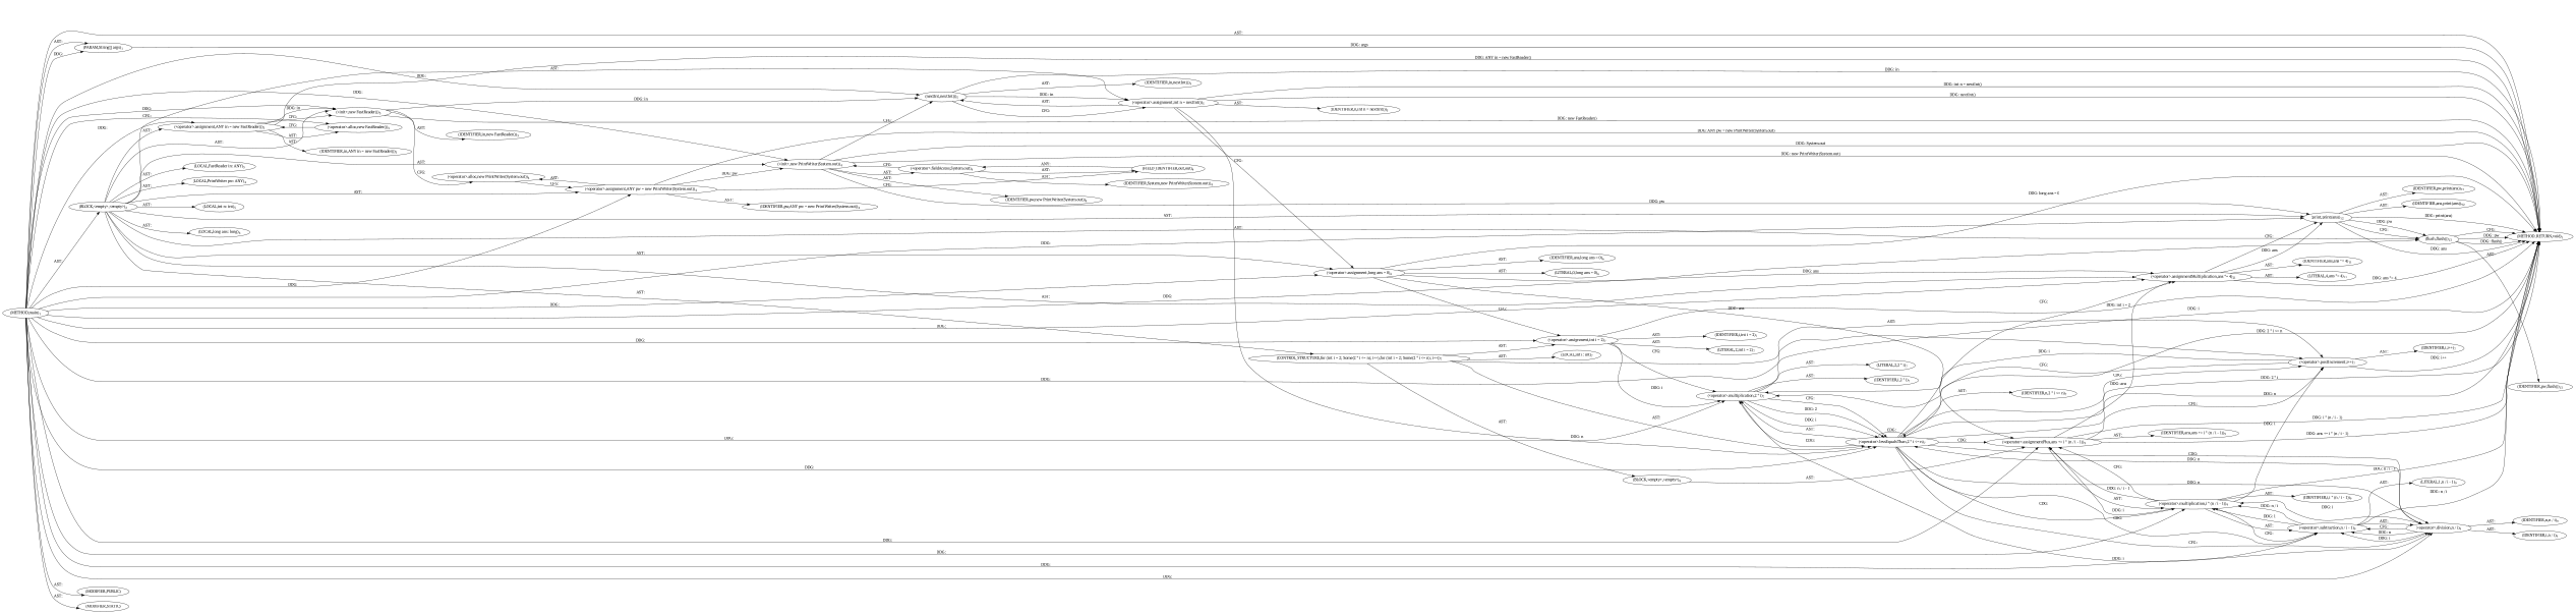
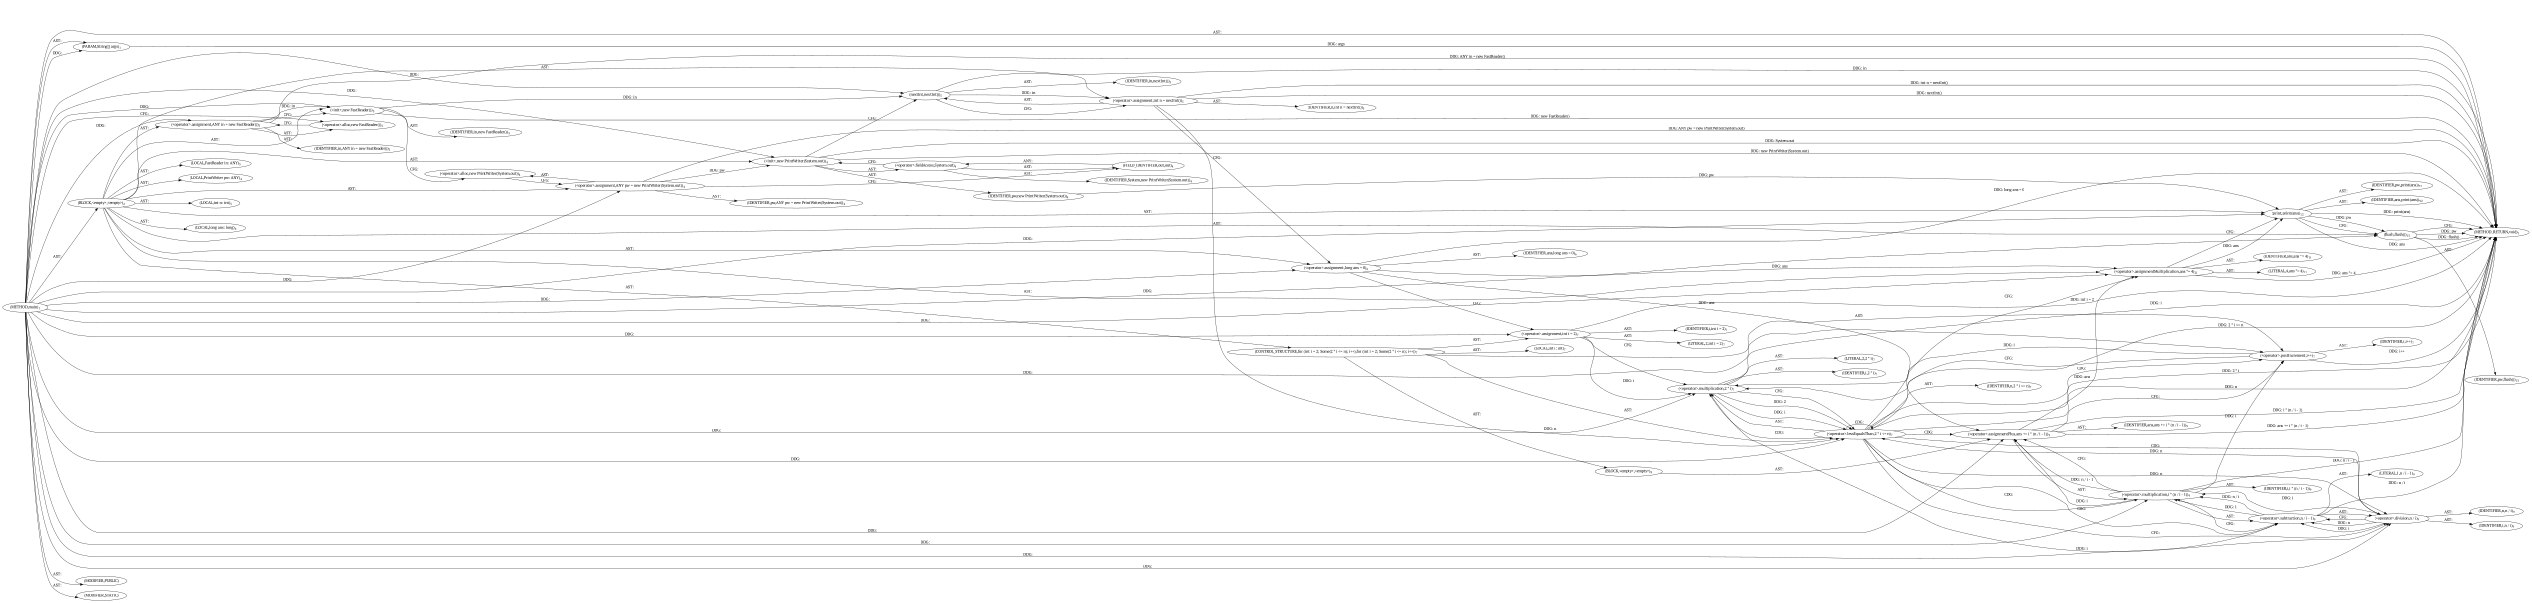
  digraph {
    fontname="PT Serif"
    rankdir=LR
    node [fontname="PT Serif"]
    edge [fontname="PT Serif"]
    n1 [label=<(METHOD,main)<SUB>1</SUB>>]
    n2 [label=<(PARAM,String[] args)<SUB>1</SUB>>]
    n3 [label=<(BLOCK,&lt;empty&gt;,&lt;empty&gt;)<SUB>2</SUB>>]
    n4 [label=<(&lt;operator&gt;.assignment,ANY in = new FastReader())<SUB>3</SUB>>]
    n5 [label=<(&lt;operator&gt;.alloc,new FastReader())<SUB>3</SUB>>]
    n6 [label=<(&lt;init&gt;,new FastReader())<SUB>3</SUB>>]
    n7 [label=<(&lt;operator&gt;.assignment,ANY pw = new PrintWriter(System.out))<SUB>4</SUB>>]
    n8 [label=<(&lt;init&gt;,new PrintWriter(System.out))<SUB>4</SUB>>]
    n9 [label=<(nextInt,nextInt())<SUB>5</SUB>>]
    n10 [label=<(&lt;operator&gt;.assignment,long ans = 0)<SUB>6</SUB>>]
    n11 [label=<(&lt;operator&gt;.assignment,int i = 2)<SUB>7</SUB>>]
    n12 [label=<(&lt;operator&gt;.lessEqualsThan,2 * i &lt;= n)<SUB>7</SUB>>]
    n13 [label=<(&lt;operator&gt;.multiplication,2 * i)<SUB>7</SUB>>]
    n14 [label=<(&lt;operator&gt;.postIncrement,i++)<SUB>7</SUB>>]
    n15 [label=<(&lt;operator&gt;.assignmentPlus,ans += i * (n / i - 1))<SUB>9</SUB>>]
    n16 [label=<(&lt;operator&gt;.multiplication,i * (n / i - 1))<SUB>9</SUB>>]
    n17 [label=<(&lt;operator&gt;.subtraction,n / i - 1)<SUB>9</SUB>>]
    n18 [label=<(&lt;operator&gt;.division,n / i)<SUB>9</SUB>>]
    n19 [label=<(&lt;operator&gt;.assignmentMultiplication,ans *= 4)<SUB>21</SUB>>]
    n20 [label=<(print,print(ans))<SUB>12</SUB>>]
    n21 [label=<(flush,flush())<SUB>13</SUB>>]
    n22 [label=<(MODIFIER,PUBLIC)>]
    n23 [label=<(MODIFIER,STATIC)>]
    n24 [label=<(METHOD_RETURN,void)<SUB>1</SUB>>]
    n25 [label=<(LOCAL,FastReader in: ANY)<SUB>3</SUB>>]
    n26 [label=<(LOCAL,PrintWriter pw: ANY)<SUB>4</SUB>>]
    n27 [label=<(LOCAL,int n: int)<SUB>5</SUB>>]
    n28 [label=<(&lt;operator&gt;.assignment,int n = nextInt())<SUB>5</SUB>>]
    n29 [label=<(LOCAL,long ans: long)<SUB>6</SUB>>]
    n30 [label=<(CONTROL_STRUCTURE,for (int i = 2; Some(2 * i &lt;= n); i++),for (int i = 2; Some(2 * i &lt;= n); i++))<SUB>7</SUB>>]
    n31 [label=<(IDENTIFIER,in,ANY in = new FastReader())<SUB>3</SUB>>]
    n32 [label=<(IDENTIFIER,in,new FastReader())<SUB>3</SUB>>]
    n33 [label=<(&lt;operator&gt;.alloc,new PrintWriter(System.out))<SUB>4</SUB>>]
    n34 [label=<(IDENTIFIER,pw,ANY pw = new PrintWriter(System.out))<SUB>4</SUB>>]
    n35 [label=<(FIELD_IDENTIFIER,out,out)<SUB>4</SUB>>]
    n36 [label=<(IDENTIFIER,pw,new PrintWriter(System.out))<SUB>4</SUB>>]
    n37 [label=<(&lt;operator&gt;.fieldAccess,System.out)<SUB>4</SUB>>]
    n38 [label=<(IDENTIFIER,in,nextInt())<SUB>5</SUB>>]
    n39 [label=<(IDENTIFIER,ans,long ans = 0)<SUB>6</SUB>>]
-   n40 [label=<(LITERAL,0,long ans = 0)<SUB>6</SUB>>]
    n41 [label=<(IDENTIFIER,i,int i = 2)<SUB>7</SUB>>]
    n42 [label=<(LITERAL,2,int i = 2)<SUB>7</SUB>>]
    n43 [label=<(IDENTIFIER,n,2 * i &lt;= n)<SUB>7</SUB>>]
    n44 [label=<(LITERAL,2,2 * i)<SUB>7</SUB>>]
    n45 [label=<(IDENTIFIER,i,2 * i)<SUB>7</SUB>>]
    n46 [label=<(IDENTIFIER,i,i++)<SUB>7</SUB>>]
    n47 [label=<(IDENTIFIER,ans,ans += i * (n / i - 1))<SUB>9</SUB>>]
    n48 [label=<(IDENTIFIER,i,i * (n / i - 1))<SUB>9</SUB>>]
    n49 [label=<(LITERAL,1,n / i - 1)<SUB>9</SUB>>]
    n50 [label=<(IDENTIFIER,n,n / i)<SUB>9</SUB>>]
    n51 [label=<(IDENTIFIER,i,n / i)<SUB>9</SUB>>]
    n52 [label=<(IDENTIFIER,ans,ans *= 4)<SUB>11</SUB>>]
    n53 [label=<(LITERAL,4,ans *= 4)<SUB>11</SUB>>]
    n54 [label=<(IDENTIFIER,pw,print(ans))<SUB>22</SUB>>]
    n55 [label=<(IDENTIFIER,ans,print(ans))<SUB>92</SUB>>]
    n56 [label=<(IDENTIFIER,pw,flush())<SUB>13</SUB>>]
    n57 [label=<(IDENTIFIER,n,int n = nextInt())<SUB>5</SUB>>]
    n58 [label=<(LOCAL,int i: int)<SUB>7</SUB>>]
    n59 [label=<(BLOCK,&lt;empty&gt;,&lt;empty&gt;)<SUB>8</SUB>>]
    n60 [label=<(IDENTIFIER,System,new PrintWriter(System.out))<SUB>4</SUB>>]
    n1 -> n2 [label="AST: "]
    n1 -> n2 [label="DDG: "]
    n1 -> n3 [label="AST: "]
    n1 -> n4 [label="DDG: "]
    n1 -> n5 [label="CFG: "]
    n1 -> n6 [label="DDG: "]
    n1 -> n7 [label="DDG: "]
    n1 -> n8 [label="DDG: "]
    n1 -> n9 [label="DDG: "]
    n1 -> n10 [label="DDG: "]
    n1 -> n11 [label="DDG: "]
    n1 -> n12 [label="DDG: "]
    n1 -> n13 [label="DDG: "]
    n1 -> n14 [label="DDG: "]
    n1 -> n15 [label="DDG: "]
    n1 -> n16 [label="DDG: "]
    n1 -> n17 [label="DDG: "]
    n1 -> n18 [label="DDG: "]
    n1 -> n19 [label="DDG: "]
    n1 -> n20 [label="DDG: "]
    n1 -> n21 [label="DDG: "]
    n1 -> n22 [label="AST: "]
    n1 -> n23 [label="AST: "]
    n1 -> n24 [label="AST: "]
    n2 -> n24 [label="DDG: args"]
    n3 -> n4 [label="AST: "]
    n3 -> n6 [label="AST: "]
    n3 -> n7 [label="AST: "]
    n3 -> n8 [label="AST: "]
    n3 -> n10 [label="AST: "]
    n3 -> n19 [label="AST: "]
    n3 -> n20 [label="AST: "]
    n3 -> n21 [label="AST: "]
    n3 -> n25 [label="AST: "]
    n3 -> n26 [label="AST: "]
    n3 -> n27 [label="AST: "]
    n3 -> n28 [label="AST: "]
    n3 -> n29 [label="AST: "]
    n3 -> n30 [label="AST: "]
    n4 -> n5 [label="AST: "]
    n4 -> n6 [label="CFG: "]
    n4 -> n6 [label="DDG: in"]
    n4 -> n24 [label="DDG: ANY in = new FastReader()"]
    n4 -> n31 [label="AST: "]
    n5 -> n4 [label="CFG: "]
    n6 -> n9 [label="DDG: in"]
    n6 -> n24 [label="DDG: new FastReader()"]
    n6 -> n32 [label="AST: "]
    n6 -> n33 [label="CFG: "]
    n7 -> n8 [label="DDG: pw"]
    n7 -> n24 [label="DDG: ANY pw = new PrintWriter(System.out)"]
    n7 -> n33 [label="AST: "]
    n7 -> n34 [label="AST: "]
    n7 -> n35 [label="CFG: "]
    n8 -> n9 [label="CFG: "]
-   n8 -> n20 [label="DDG: pw"]
+   n36 -> n20 [label="DDG: pw"]
    n8 -> n24 [label="DDG: System.out"]
    n8 -> n24 [label="DDG: new PrintWriter(System.out)"]
    n8 -> n36 [label="AST: "]
    n8 -> n37 [label="AST: "]
    n9 -> n24 [label="DDG: in"]
    n9 -> n28 [label="CFG: "]
    n9 -> n28 [label="DDG: in"]
    n9 -> n38 [label="AST: "]
    n10 -> n11 [label="CFG: "]
    n10 -> n15 [label="DDG: ans"]
    n10 -> n19 [label="DDG: ans"]
    n10 -> n24 [label="DDG: long ans = 0"]
    n10 -> n39 [label="AST: "]
-   n10 -> n40 [label="AST: "]
    n11 -> n13 [label="CFG: "]
    n11 -> n13 [label="DDG: i"]
    n11 -> n24 [label="DDG: int i = 2"]
    n11 -> n41 [label="AST: "]
    n11 -> n42 [label="AST: "]
    n12 -> n12 [label="CDG: "]
    n12 -> n13 [label="AST: "]
    n12 -> n13 [label="CDG: "]
    n12 -> n14 [label="CDG: "]
    n12 -> n15 [label="CDG: "]
    n12 -> n16 [label="CDG: "]
    n12 -> n17 [label="CDG: "]
    n12 -> n18 [label="CFG: "]
    n12 -> n18 [label="DDG: n"]
    n12 -> n18 [label="CDG: "]
    n12 -> n19 [label="CFG: "]
    n12 -> n24 [label="DDG: 2 * i"]
    n12 -> n24 [label="DDG: n"]
    n12 -> n24 [label="DDG: 2 * i &lt;= n"]
    n12 -> n43 [label="AST: "]
    n13 -> n12 [label="CFG: "]
    n13 -> n12 [label="DDG: 2"]
    n13 -> n12 [label="DDG: i"]
    n13 -> n18 [label="DDG: i"]
    n13 -> n24 [label="DDG: i"]
    n13 -> n44 [label="AST: "]
    n13 -> n45 [label="AST: "]
    n14 -> n13 [label="CFG: "]
    n14 -> n13 [label="DDG: i"]
    n14 -> n24 [label="DDG: i++"]
    n14 -> n46 [label="AST: "]
    n15 -> n14 [label="CFG: "]
    n15 -> n16 [label="AST: "]
    n15 -> n19 [label="DDG: ans"]
    n15 -> n24 [label="DDG: i * (n / i - 1)"]
    n15 -> n24 [label="DDG: ans += i * (n / i - 1)"]
    n15 -> n47 [label="AST: "]
    n16 -> n14 [label="DDG: i"]
    n16 -> n15 [label="CFG: "]
    n16 -> n15 [label="DDG: i"]
    n16 -> n15 [label="DDG: n / i - 1"]
    n16 -> n17 [label="AST: "]
    n16 -> n24 [label="DDG: n / i - 1"]
    n16 -> n48 [label="AST: "]
    n17 -> n16 [label="CFG: "]
    n17 -> n16 [label="DDG: n / i"]
    n17 -> n16 [label="DDG: 1"]
    n17 -> n18 [label="AST: "]
    n17 -> n24 [label="DDG: n / i"]
    n17 -> n49 [label="AST: "]
    n18 -> n12 [label="DDG: n"]
    n18 -> n16 [label="DDG: i"]
    n18 -> n17 [label="CFG: "]
    n18 -> n17 [label="DDG: n"]
    n18 -> n17 [label="DDG: i"]
    n18 -> n50 [label="AST: "]
    n18 -> n51 [label="AST: "]
    n19 -> n20 [label="CFG: "]
    n19 -> n20 [label="DDG: ans"]
    n19 -> n24 [label="DDG: ans *= 4"]
    n19 -> n52 [label="AST: "]
    n19 -> n53 [label="AST: "]
    n20 -> n21 [label="CFG: "]
    n20 -> n21 [label="DDG: pw"]
    n20 -> n24 [label="DDG: ans"]
    n20 -> n24 [label="DDG: print(ans)"]
    n20 -> n54 [label="AST: "]
    n20 -> n55 [label="AST: "]
    n21 -> n24 [label="CFG: "]
    n21 -> n24 [label="DDG: pw"]
    n21 -> n24 [label="DDG: flush()"]
    n21 -> n56 [label="AST: "]
    n28 -> n9 [label="AST: "]
    n28 -> n10 [label="CFG: "]
    n28 -> n12 [label="DDG: n"]
    n28 -> n24 [label="DDG: nextInt()"]
    n28 -> n24 [label="DDG: int n = nextInt()"]
    n28 -> n57 [label="AST: "]
    n30 -> n11 [label="AST: "]
    n30 -> n12 [label="AST: "]
    n30 -> n14 [label="AST: "]
    n30 -> n58 [label="AST: "]
    n30 -> n59 [label="AST: "]
    n33 -> n7 [label="CFG: "]
    n35 -> n37 [label="ANY: "]
    n37 -> n8 [label="CFG: "]
    n37 -> n35 [label="AST: "]
    n37 -> n60 [label="AST: "]
    n59 -> n15 [label="AST: "]
  }
